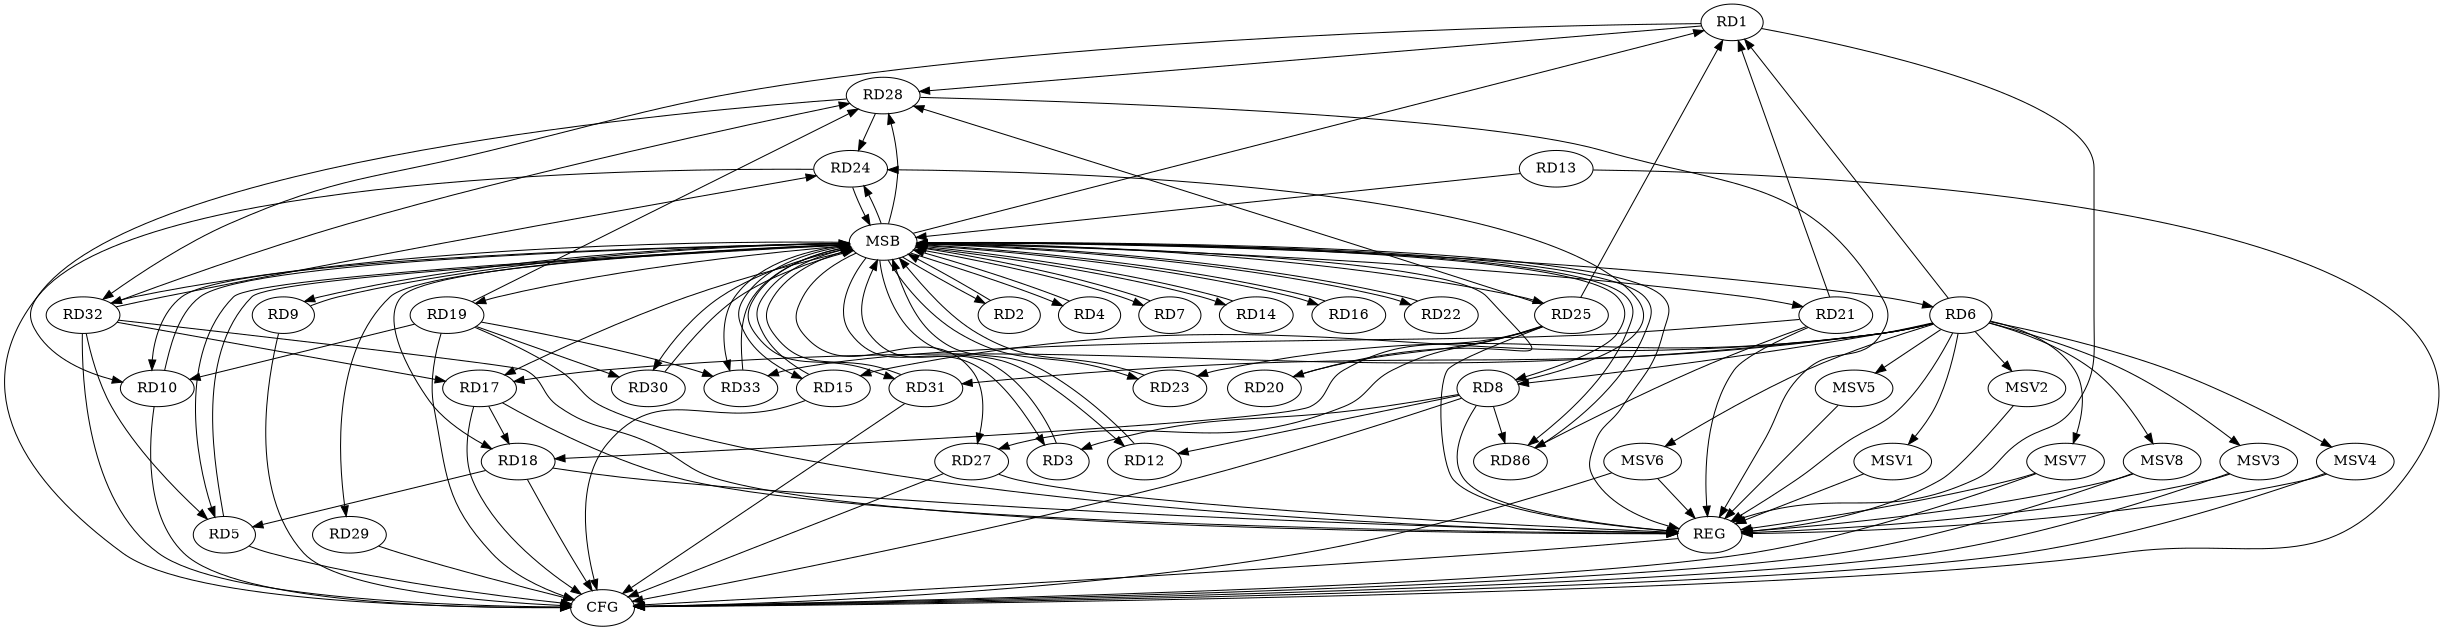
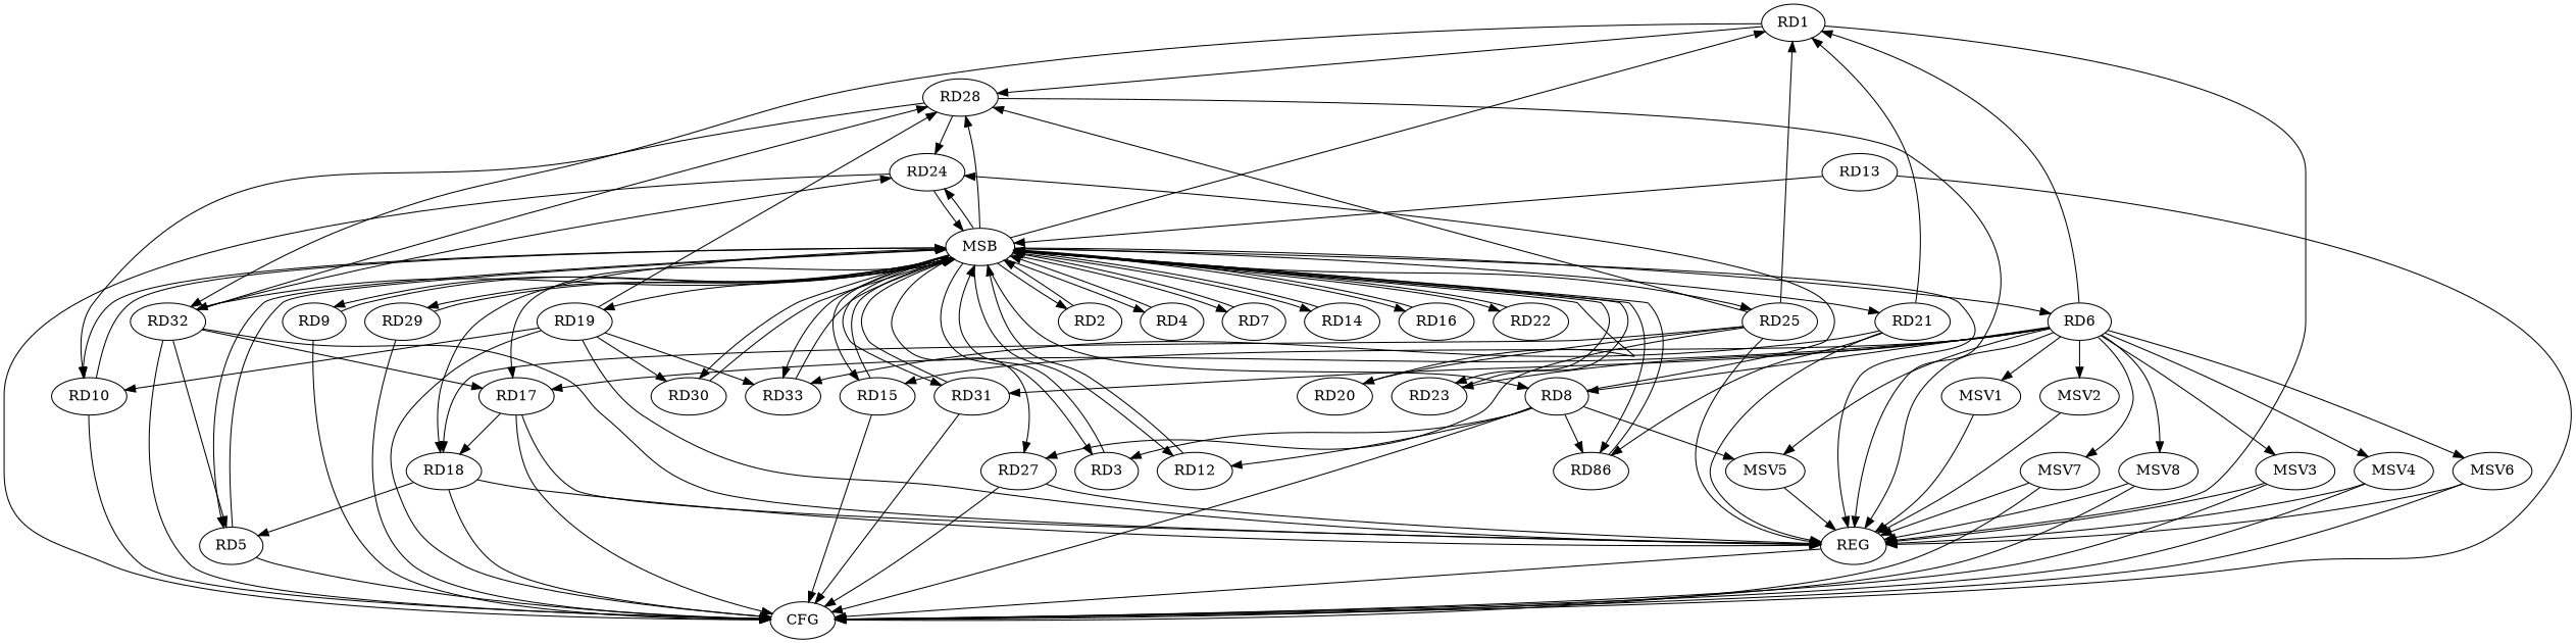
  strict digraph {
    n1 [label=RD1]
    n2 [label=RD28]
    n3 [label=RD32]
    n4 [label=REG]
    n5 [label=RD24]
    n6 [label=RD10]
    n7 [label=RD5]
    n8 [label=CFG]
    n9 [label=RD17]
    n10 [label=RD2]
    n11 [label=MSB]
    n12 [label=RD3]
    n13 [label=RD4]
    n14 [label=RD6]
    n15 [label=RD8]
    n16 [label=RD15]
    n17 [label=RD23]
    n18 [label=RD31]
    n19 [label=RD7]
    n20 [label=RD12]
    n21 [label=RD86]
    n22 [label=RD9]
    n23 [label=RD14]
    n24 [label=RD16]
    n25 [label=RD18]
    n26 [label=RD19]
    n27 [label=RD30]
    n28 [label=RD33]
    n29 [label=RD21]
    n30 [label=RD22]
    n31 [label=RD25]
    n32 [label=RD27]
    n33 [label=RD29]
    n34 [label=MSV1]
    n35 [label=MSV2]
    n36 [label=MSV3]
    n37 [label=MSV4]
    n38 [label=MSV5]
    n39 [label=MSV6]
    n40 [label=MSV7]
    n41 [label=MSV8]
    n42 [label=RD13]
    n43 [label=RD20]
    n1 -> n2
    n1 -> n3
    n1 -> n4
    n2 -> n4
    n2 -> n5
    n2 -> n6
    n3 -> n2
    n3 -> n4
    n3 -> n5
    n3 -> n7
    n3 -> n8
    n3 -> n9
    n4 -> n8
    n5 -> n8
    n5 -> n11
    n6 -> n8
    n6 -> n11
    n7 -> n8
    n7 -> n11
    n9 -> n4
    n9 -> n8
    n9 -> n25
    n10 -> n11
    n11 -> n1
    n11 -> n2
    n11 -> n3
    n11 -> n4
    n11 -> n5
    n11 -> n6
    n11 -> n7
    n11 -> n9
    n11 -> n10
    n11 -> n12
    n11 -> n13
    n11 -> n14
    n11 -> n15
    n11 -> n16
    n11 -> n17
    n11 -> n18
    n11 -> n19
    n11 -> n20
    n11 -> n21
    n11 -> n22
    n11 -> n23
    n11 -> n24
    n11 -> n25
    n11 -> n26
    n11 -> n27
    n11 -> n28
    n11 -> n29
    n11 -> n30
    n11 -> n31
    n11 -> n32
    n11 -> n33
    n12 -> n11
    n13 -> n11
    n14 -> n1
    n14 -> n4
    n14 -> n9
    n14 -> n15
    n14 -> n16
    n14 -> n17
    n14 -> n18
    n14 -> n34
    n14 -> n35
    n14 -> n36
    n14 -> n37
    n14 -> n38
    n14 -> n39
    n14 -> n40
    n14 -> n41
-   n15 -> n4
+   n15 -> n38
    n15 -> n5
    n15 -> n8
    n15 -> n12
    n15 -> n20
    n15 -> n21
    n16 -> n8
    n16 -> n11
    n17 -> n11
    n18 -> n8
    n18 -> n11
    n19 -> n11
    n20 -> n11
    n21 -> n11
    n22 -> n8
    n22 -> n11
    n23 -> n11
    n24 -> n11
    n25 -> n4
    n25 -> n7
    n25 -> n8
    n26 -> n2
    n26 -> n4
    n26 -> n6
    n26 -> n8
    n26 -> n27
    n26 -> n28
    n27 -> n11
    n28 -> n11
    n29 -> n1
    n29 -> n4
    n29 -> n21
    n29 -> n28
    n30 -> n11
    n31 -> n1
    n31 -> n2
    n31 -> n4
    n31 -> n25
    n31 -> n32
    n31 -> n43
    n32 -> n4
    n32 -> n8
    n33 -> n8
+   n33 -> n11
    n34 -> n4
    n35 -> n4
    n36 -> n4
    n36 -> n8
    n37 -> n4
    n37 -> n8
    n38 -> n4
    n39 -> n4
    n39 -> n8
    n40 -> n4
    n40 -> n8
    n41 -> n4
    n41 -> n8
    n42 -> n8
    n42 -> n11
    n43 -> n11
  }
